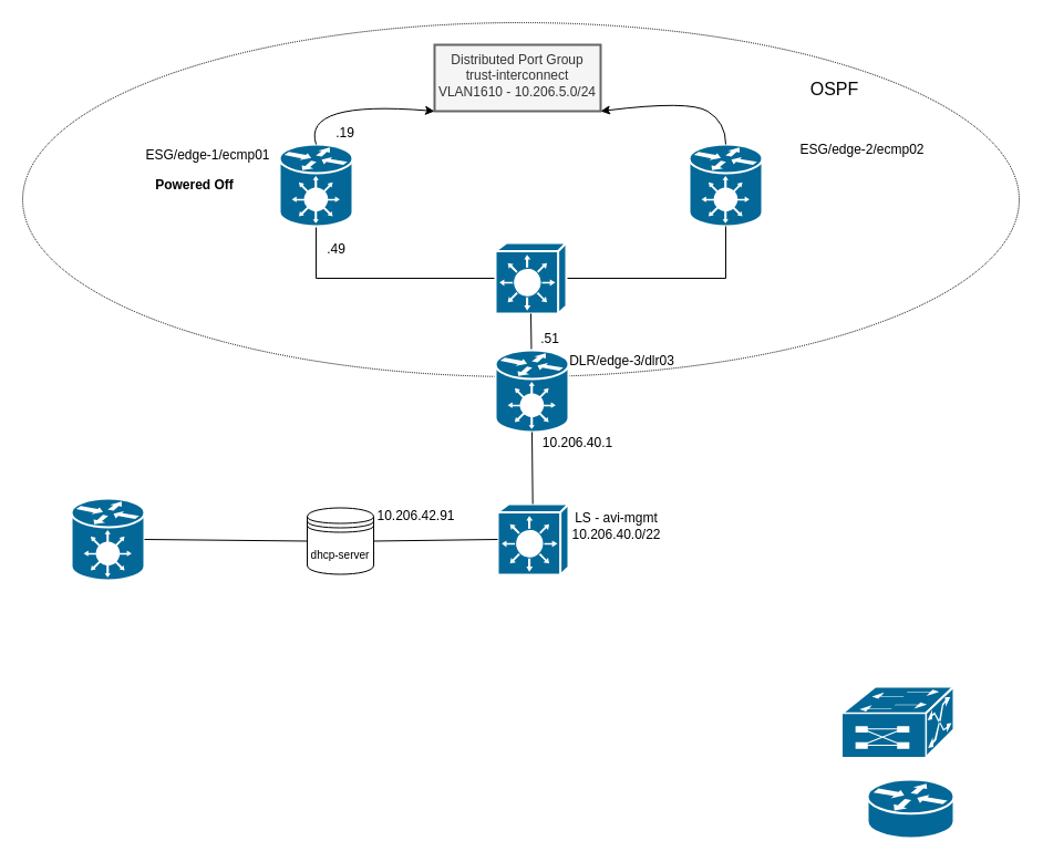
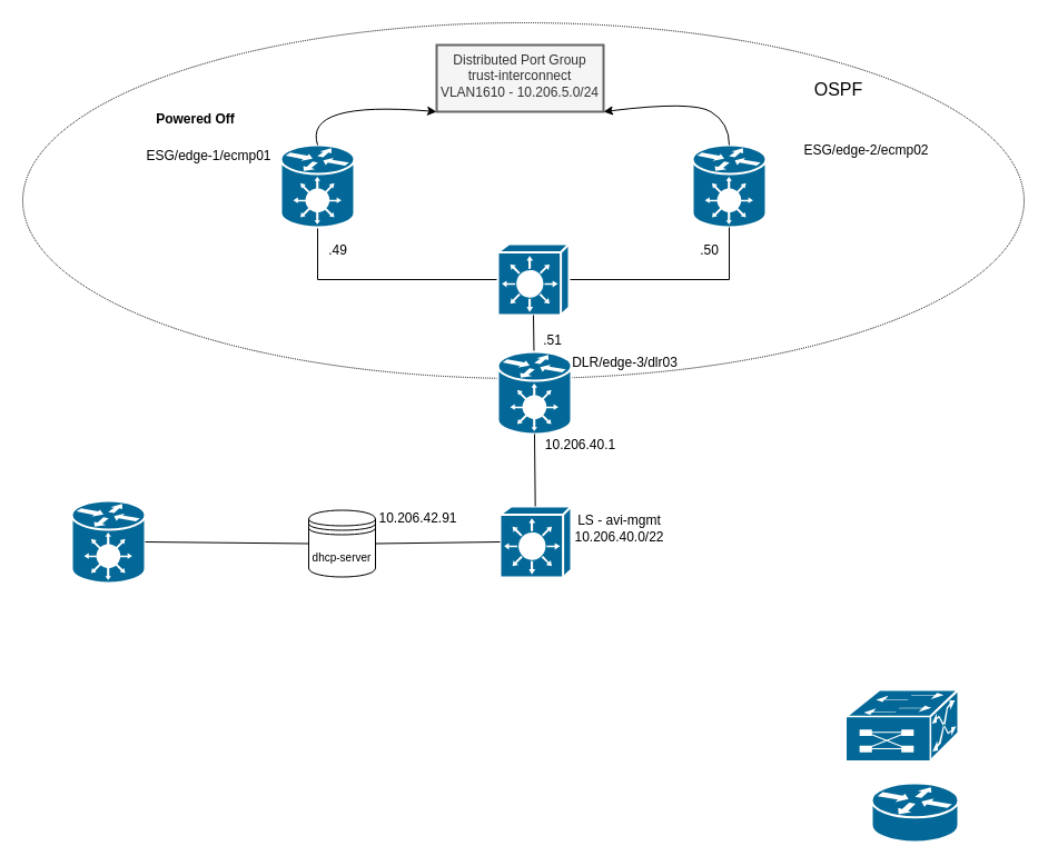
  <mxCell id="0" />
  <mxCell id="1" parent="0" />
  <mxCell id="2" value="" style="ellipse;whiteSpace=wrap;html=1;dashed=1;dashPattern=1 1;" vertex="1" parent="1"><mxGeometry x="20" y="20" width="900" height="320" as="geometry" /></mxCell>
  <mxCell id="3" value="" style="shape=mxgraph.cisco.switches.multiswitch_device;sketch=0;html=1;pointerEvents=1;dashed=0;fillColor=#036897;strokeColor=#ffffff;strokeWidth=2;verticalLabelPosition=bottom;verticalAlign=top;align=center;outlineConnect=0;" vertex="1" parent="1"><mxGeometry x="760" y="620" width="101" height="64" as="geometry" /></mxCell>
  <mxCell id="4" value="" style="shape=mxgraph.cisco.routers.router;sketch=0;html=1;pointerEvents=1;dashed=0;fillColor=#036897;strokeColor=#ffffff;strokeWidth=2;verticalLabelPosition=bottom;verticalAlign=top;align=center;outlineConnect=0;" vertex="1" parent="1"><mxGeometry x="783" y="704" width="78" height="53" as="geometry" /></mxCell>
  <mxCell id="5" style="edgeStyle=orthogonalEdgeStyle;rounded=0;orthogonalLoop=1;jettySize=auto;html=1;exitX=0.5;exitY=1;exitDx=0;exitDy=0;exitPerimeter=0;entryX=0;entryY=0.5;entryDx=0;entryDy=0;entryPerimeter=0;endArrow=none;endFill=0;" edge="1" parent="1" source="6" target="15"><mxGeometry relative="1" as="geometry" /></mxCell>
  <mxCell id="6" value="" style="shape=mxgraph.cisco.hubs_and_gateways.generic_gateway;sketch=0;html=1;pointerEvents=1;dashed=0;fillColor=#036897;strokeColor=#ffffff;strokeWidth=2;verticalLabelPosition=bottom;verticalAlign=top;align=center;outlineConnect=0;" vertex="1" parent="1"><mxGeometry x="252" y="130" width="66" height="74" as="geometry" /></mxCell>
  <mxCell id="7" value="Distributed Port Group&lt;br&gt;trust-interconnect&lt;br&gt;VLAN1610 -&amp;nbsp;10.206.5.0/24" style="whiteSpace=wrap;html=1;verticalAlign=top;fillColor=#f5f5f5;strokeColor=#666666;sketch=0;dashed=0;strokeWidth=2;fontColor=#333333;" vertex="1" parent="1"><mxGeometry x="392" y="40" width="150" height="60" as="geometry" /></mxCell>
  <mxCell id="8" value="" style="shape=mxgraph.cisco.hubs_and_gateways.generic_gateway;sketch=0;html=1;pointerEvents=1;dashed=0;fillColor=#036897;strokeColor=#ffffff;strokeWidth=2;verticalLabelPosition=bottom;verticalAlign=top;align=center;outlineConnect=0;" vertex="1" parent="1"><mxGeometry x="622" y="130" width="66" height="74" as="geometry" /></mxCell>
  <mxCell id="9" value="" style="curved=1;endArrow=classic;html=1;rounded=0;entryX=0;entryY=1;entryDx=0;entryDy=0;exitX=0.5;exitY=0;exitDx=0;exitDy=0;exitPerimeter=0;" edge="1" parent="1" source="6" target="7"><mxGeometry width="50" height="50" relative="1" as="geometry"><mxPoint x="312" y="180" as="sourcePoint" /><mxPoint x="362" y="130" as="targetPoint" /><Array as="points"><mxPoint x="272" y="90" /></Array></mxGeometry></mxCell>
  <mxCell id="10" value="" style="curved=1;endArrow=classic;html=1;rounded=0;entryX=1;entryY=1;entryDx=0;entryDy=0;exitX=0.5;exitY=0;exitDx=0;exitDy=0;exitPerimeter=0;" edge="1" parent="1" source="8" target="7"><mxGeometry width="50" height="50" relative="1" as="geometry"><mxPoint x="632" y="130" as="sourcePoint" /><mxPoint x="682" y="80" as="targetPoint" /><Array as="points"><mxPoint x="655" y="110" /><mxPoint x="622" y="90" /></Array></mxGeometry></mxCell>
- <mxCell id="11" value=".19" style="text;html=1;resizable=0;autosize=1;align=center;verticalAlign=middle;points=[];fillColor=none;strokeColor=none;rounded=0;" vertex="1" parent="1"><mxGeometry x="296" y="110" width="30" height="20" as="geometry" /></mxCell>
- <mxCell id="12" value="Powered Off" style="text;html=1;resizable=0;autosize=1;align=center;verticalAlign=middle;points=[];fillColor=none;strokeColor=none;rounded=0;fontStyle=1" vertex="1" parent="1"><mxGeometry x="130" y="157" width="90" height="20" as="geometry" /></mxCell>
+ <mxCell id="12" value="Powered Off" style="text;html=1;resizable=0;autosize=1;align=center;verticalAlign=middle;points=[];fillColor=none;strokeColor=none;rounded=0;fontStyle=1" vertex="1" parent="1"><mxGeometry x="130" y="97" width="90" height="20" as="geometry" /></mxCell>
  <mxCell id="13" value="ESG/edge-2/ecmp02" style="text;html=1;resizable=0;autosize=1;align=center;verticalAlign=middle;points=[];fillColor=none;strokeColor=none;rounded=0;" vertex="1" parent="1"><mxGeometry x="713" y="125" width="130" height="20" as="geometry" /></mxCell>
  <mxCell id="14" value="" style="edgeStyle=orthogonalEdgeStyle;rounded=0;orthogonalLoop=1;jettySize=auto;html=1;endArrow=none;endFill=0;" edge="1" parent="1" source="15" target="8"><mxGeometry relative="1" as="geometry" /></mxCell>
  <mxCell id="15" value="" style="shape=mxgraph.cisco.switches.layer_3_switch;sketch=0;html=1;pointerEvents=1;dashed=0;fillColor=#036897;strokeColor=#ffffff;strokeWidth=2;verticalLabelPosition=bottom;verticalAlign=top;align=center;outlineConnect=0;" vertex="1" parent="1"><mxGeometry x="447" y="219" width="64" height="64" as="geometry" /></mxCell>
  <mxCell id="16" value="" style="endArrow=none;html=1;rounded=0;entryX=0.5;entryY=1;entryDx=0;entryDy=0;entryPerimeter=0;" edge="1" parent="1" source="17" target="15"><mxGeometry width="50" height="50" relative="1" as="geometry"><mxPoint x="440" y="410" as="sourcePoint" /><mxPoint x="490" y="360" as="targetPoint" /></mxGeometry></mxCell>
  <mxCell id="17" value="" style="shape=mxgraph.cisco.hubs_and_gateways.generic_gateway;sketch=0;html=1;pointerEvents=1;dashed=0;fillColor=#036897;strokeColor=#ffffff;strokeWidth=2;verticalLabelPosition=bottom;verticalAlign=top;align=center;outlineConnect=0;" vertex="1" parent="1"><mxGeometry x="447" y="316" width="66" height="74" as="geometry" /></mxCell>
  <mxCell id="18" value=".49" style="text;html=1;resizable=0;autosize=1;align=center;verticalAlign=middle;points=[];fillColor=none;strokeColor=none;rounded=0;" vertex="1" parent="1"><mxGeometry x="288" y="215" width="30" height="20" as="geometry" /></mxCell>
  <mxCell id="19" value="ESG/edge-1/ecmp01" style="text;html=1;resizable=0;autosize=1;align=center;verticalAlign=middle;points=[];fillColor=none;strokeColor=none;rounded=0;" vertex="1" parent="1"><mxGeometry x="122" y="130" width="130" height="20" as="geometry" /></mxCell>
+ <mxCell id="20" value=".50" style="text;html=1;resizable=0;autosize=1;align=center;verticalAlign=middle;points=[];fillColor=none;strokeColor=none;rounded=0;" vertex="1" parent="1"><mxGeometry x="622" y="215" width="30" height="20" as="geometry" /></mxCell>
  <mxCell id="21" value="DLR/edge-3/dlr03" style="text;html=1;resizable=0;autosize=1;align=center;verticalAlign=middle;points=[];fillColor=none;strokeColor=none;rounded=0;" vertex="1" parent="1"><mxGeometry x="506" y="316" width="110" height="20" as="geometry" /></mxCell>
  <mxCell id="22" value=".51" style="text;html=1;resizable=0;autosize=1;align=center;verticalAlign=middle;points=[];fillColor=none;strokeColor=none;rounded=0;" vertex="1" parent="1"><mxGeometry x="481" y="296" width="30" height="20" as="geometry" /></mxCell>
  <mxCell id="23" value="LS - avi-mgmt&lt;br&gt;10.206.40.0/22" style="text;html=1;resizable=0;autosize=1;align=center;verticalAlign=middle;points=[];fillColor=none;strokeColor=none;rounded=0;" vertex="1" parent="1"><mxGeometry x="506" y="460" width="100" height="30" as="geometry" /></mxCell>
  <mxCell id="24" value="" style="shape=mxgraph.cisco.switches.layer_3_switch;sketch=0;html=1;pointerEvents=1;dashed=0;fillColor=#036897;strokeColor=#ffffff;strokeWidth=2;verticalLabelPosition=bottom;verticalAlign=top;align=center;outlineConnect=0;" vertex="1" parent="1"><mxGeometry x="449" y="455" width="64" height="64" as="geometry" /></mxCell>
  <mxCell id="25" value="" style="endArrow=none;html=1;rounded=0;entryX=0.5;entryY=1;entryDx=0;entryDy=0;entryPerimeter=0;" edge="1" parent="1" source="24" target="17"><mxGeometry width="50" height="50" relative="1" as="geometry"><mxPoint x="450" y="360" as="sourcePoint" /><mxPoint x="500" y="310" as="targetPoint" /></mxGeometry></mxCell>
  <mxCell id="26" value="10.206.40.1" style="text;html=1;resizable=0;autosize=1;align=center;verticalAlign=middle;points=[];fillColor=none;strokeColor=none;rounded=0;" vertex="1" parent="1"><mxGeometry x="481" y="390" width="80" height="20" as="geometry" /></mxCell>
  <mxCell id="27" value="&lt;font style=&quot;font-size: 16px&quot;&gt;OSPF&lt;/font&gt;" style="text;html=1;resizable=0;autosize=1;align=center;verticalAlign=middle;points=[];fillColor=none;strokeColor=none;rounded=0;dashed=1;dashPattern=1 1;" vertex="1" parent="1"><mxGeometry x="723" y="70" width="60" height="20" as="geometry" /></mxCell>
  <mxCell id="28" value="&lt;font style=&quot;font-size: 10px&quot;&gt;dhcp-server&lt;/font&gt;" style="shape=datastore;whiteSpace=wrap;html=1;fontSize=16;" vertex="1" parent="1"><mxGeometry x="277" y="458.5" width="60" height="60" as="geometry" /></mxCell>
  <mxCell id="29" value="" style="endArrow=none;html=1;rounded=0;fontSize=10;entryX=0;entryY=0.5;entryDx=0;entryDy=0;entryPerimeter=0;exitX=1;exitY=0.5;exitDx=0;exitDy=0;" edge="1" parent="1" source="28" target="24"><mxGeometry width="50" height="50" relative="1" as="geometry"><mxPoint x="330" y="550" as="sourcePoint" /><mxPoint x="380" y="500" as="targetPoint" /></mxGeometry></mxCell>
  <mxCell id="30" value="10.206.42.91" style="text;html=1;resizable=0;autosize=1;align=center;verticalAlign=middle;points=[];fillColor=none;strokeColor=none;rounded=0;" vertex="1" parent="1"><mxGeometry x="330" y="455.5" width="90" height="20" as="geometry" /></mxCell>
  <mxCell id="31" value="" style="shape=mxgraph.cisco.hubs_and_gateways.generic_gateway;sketch=0;html=1;pointerEvents=1;dashed=0;fillColor=#036897;strokeColor=#ffffff;strokeWidth=2;verticalLabelPosition=bottom;verticalAlign=top;align=center;outlineConnect=0;" vertex="1" parent="1"><mxGeometry x="64" y="450" width="66" height="74" as="geometry" /></mxCell>
  <mxCell id="32" value="" style="endArrow=none;html=1;rounded=0;fontSize=10;entryX=0;entryY=0.5;entryDx=0;entryDy=0;exitX=1;exitY=0.5;exitDx=0;exitDy=0;exitPerimeter=0;" edge="1" parent="1" source="31" target="28"><mxGeometry width="50" height="50" relative="1" as="geometry"><mxPoint x="80" y="530" as="sourcePoint" /><mxPoint x="130" y="480" as="targetPoint" /></mxGeometry></mxCell>
